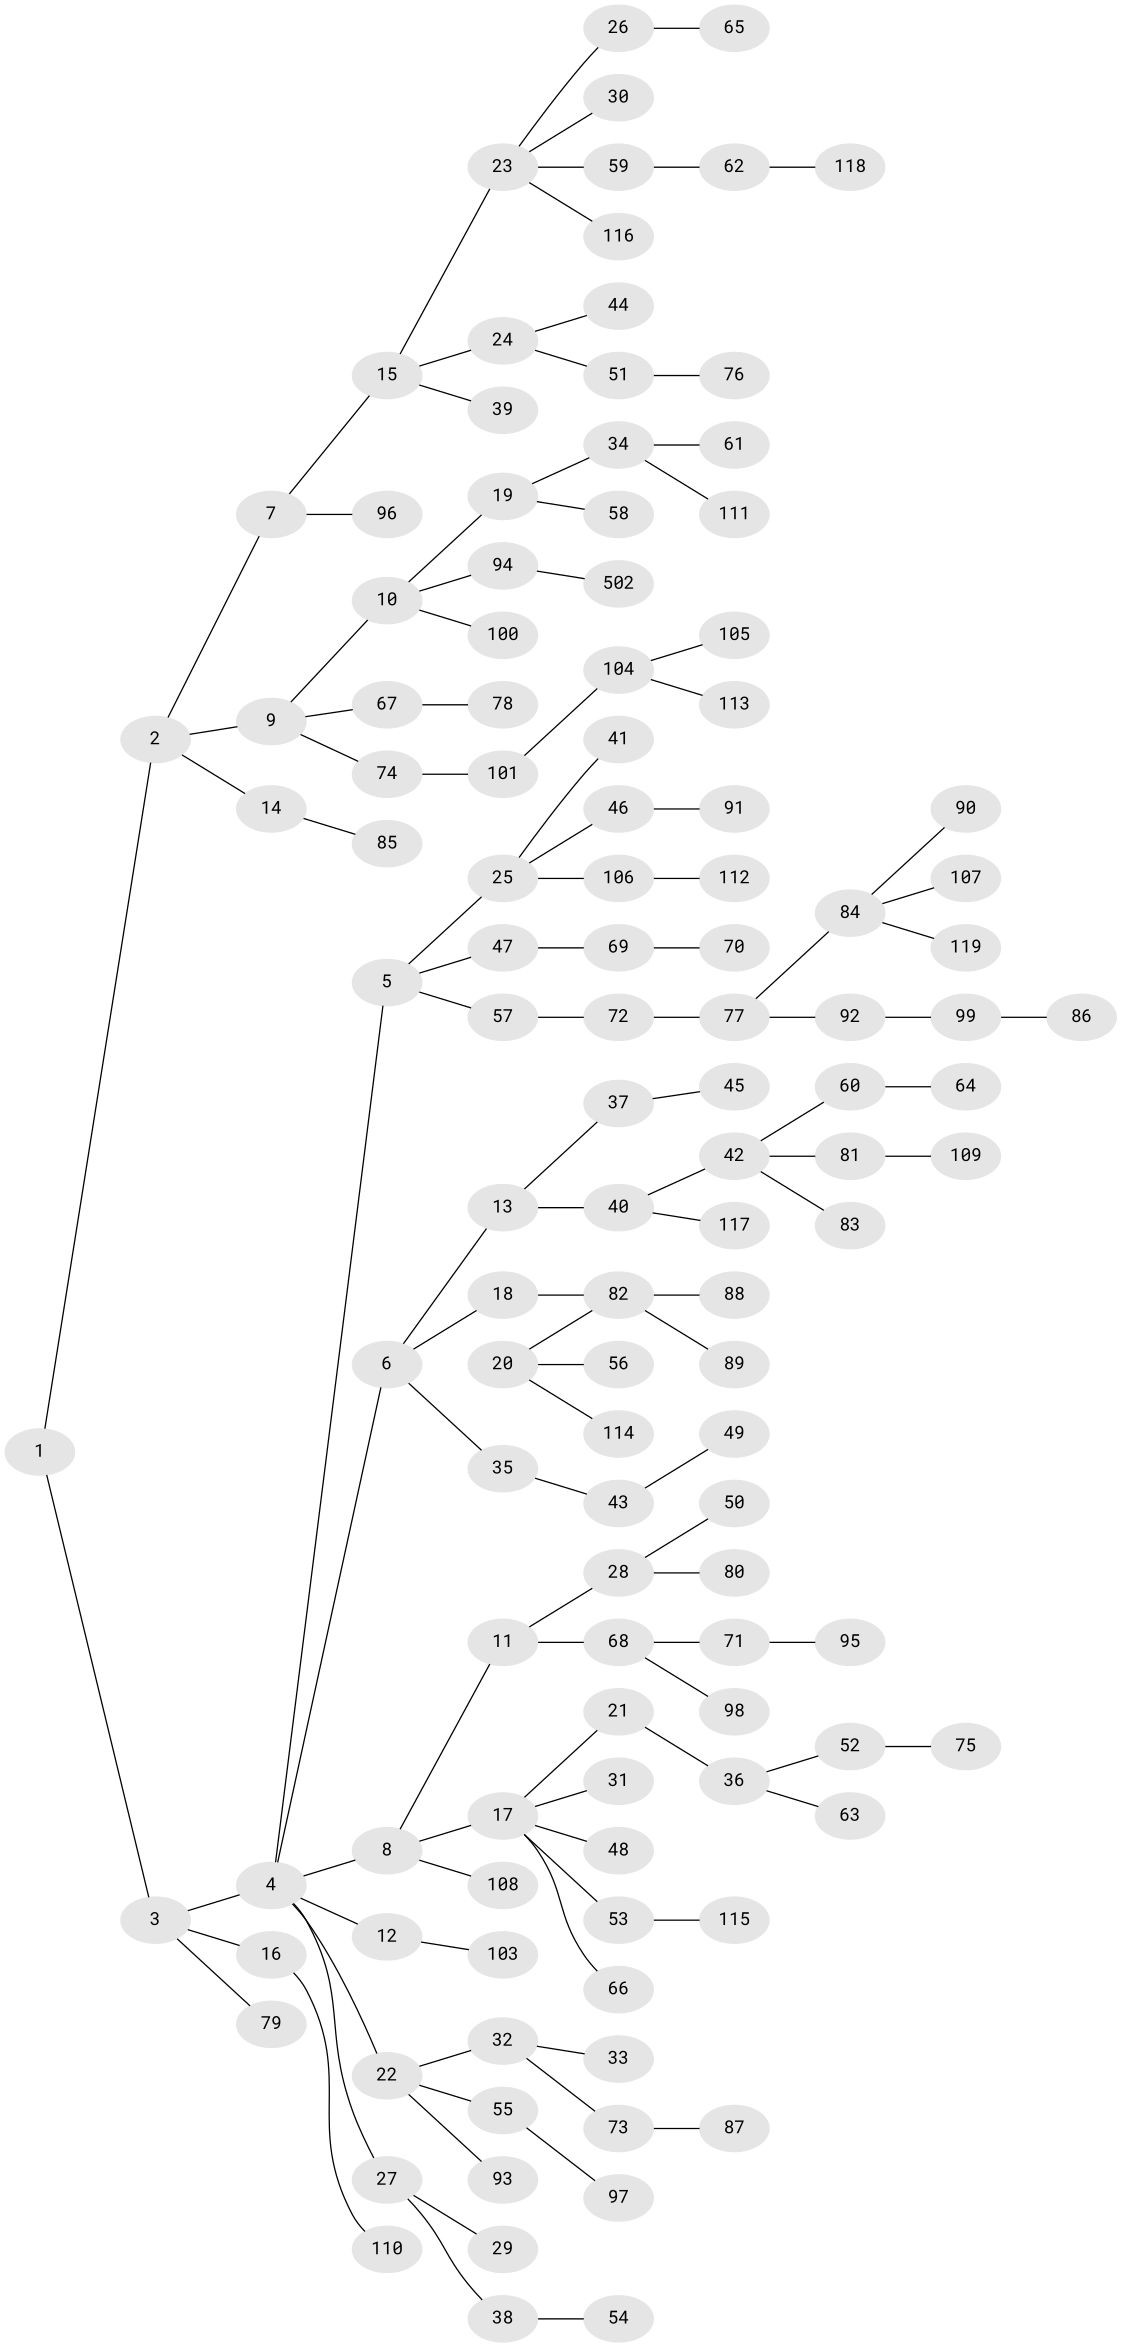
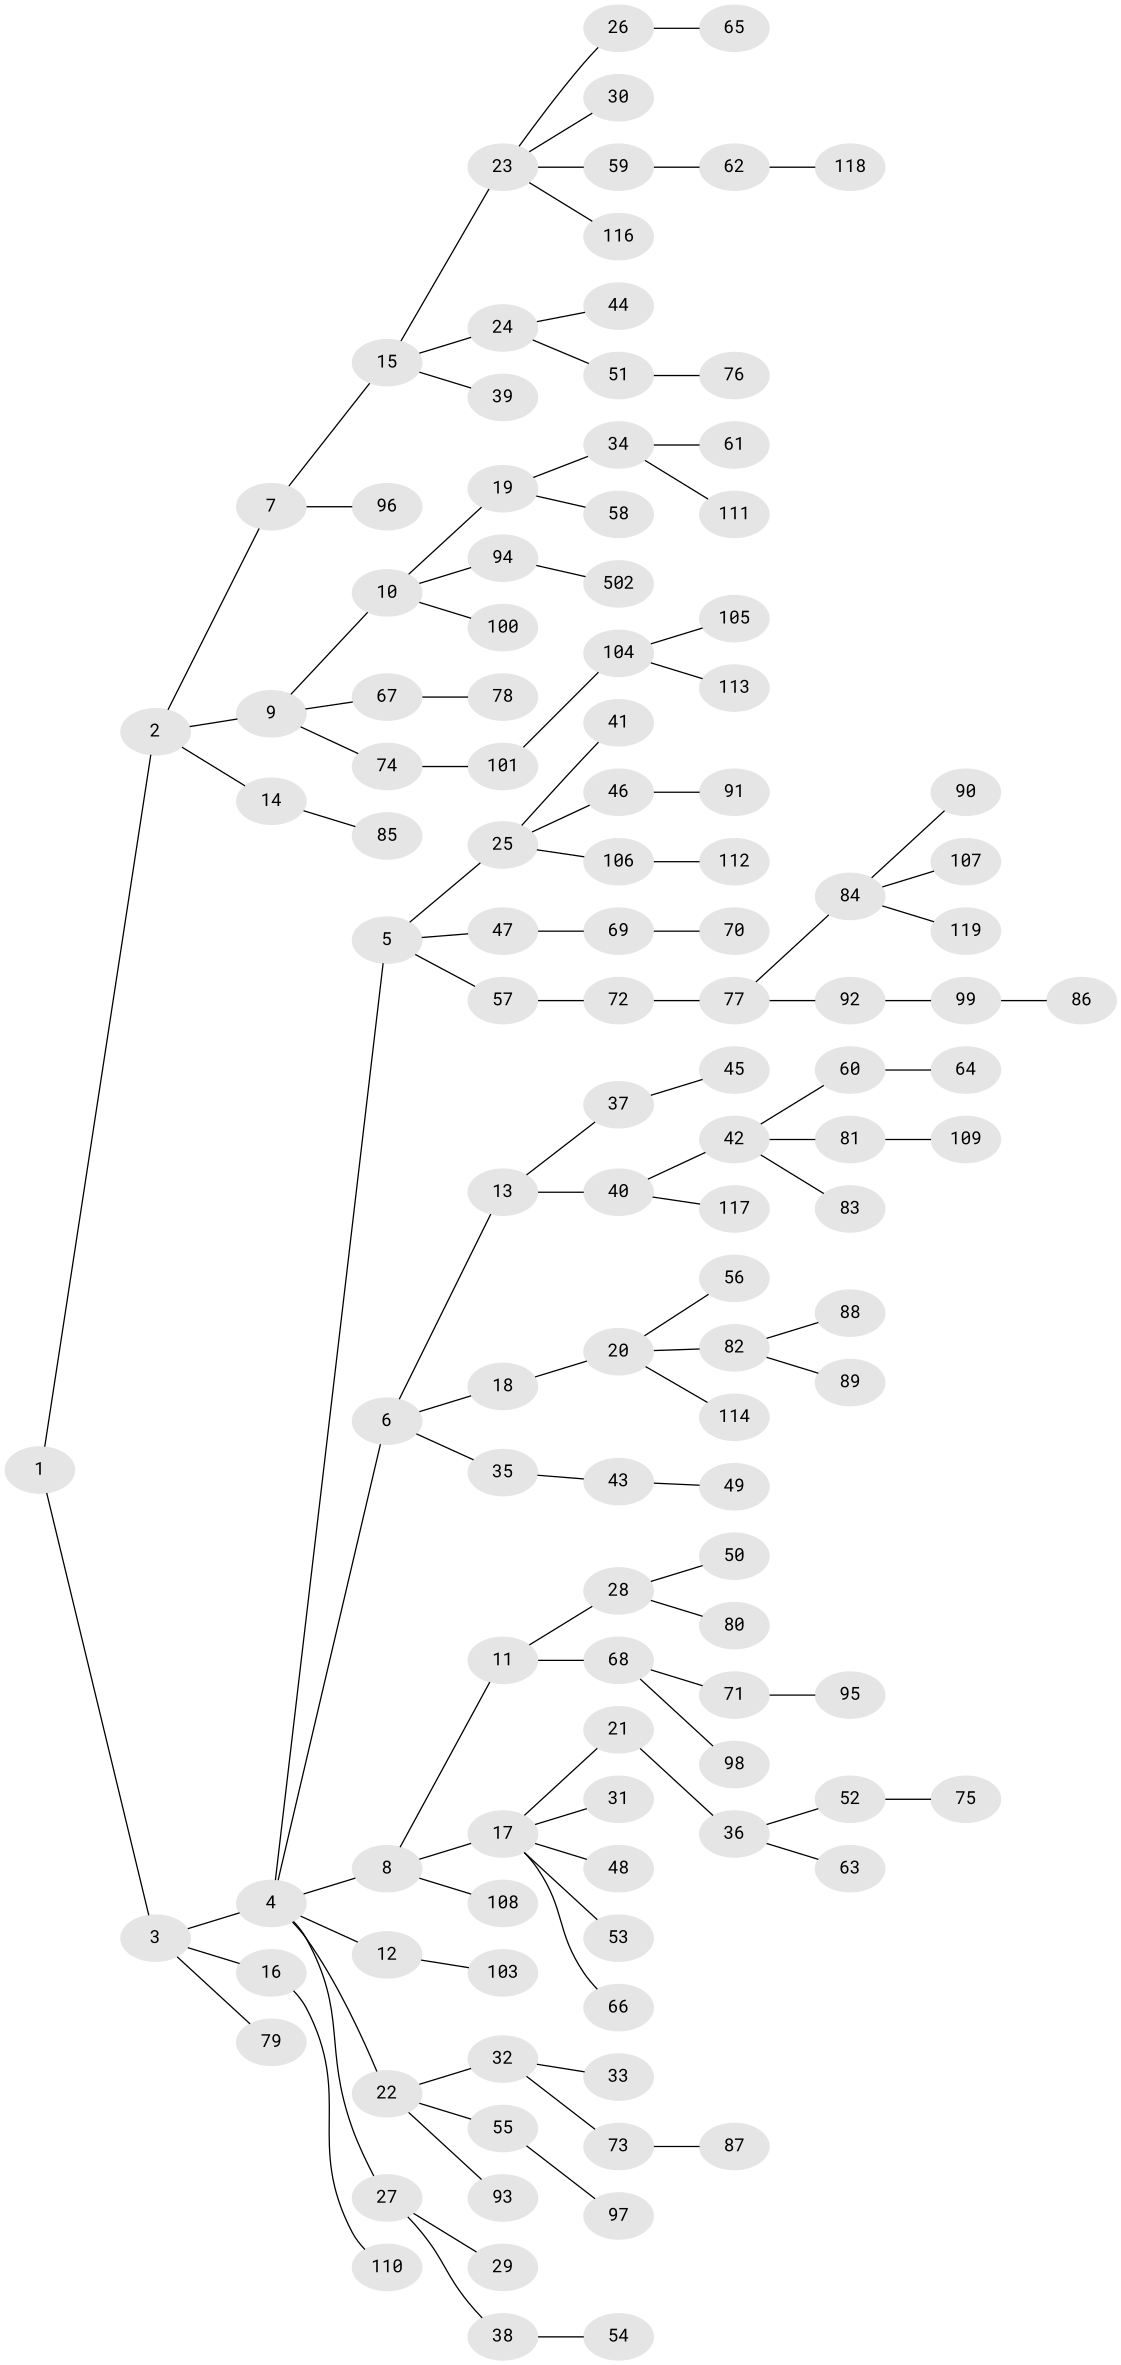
  graph {
    fontname="Roboto Mono"
    rankdir=LR
    node [color=gray90 fontname="Roboto Mono" style=filled]
    edge [fontname="Roboto Mono"]
    1
    2
    3
    7
    9
    14
    4
    16
    79
    15
    96
    10
    67
    74
    85
    5
    6
    8
    12
    22
    27
    110
    25
    47
    57
    13
    18
    35
    11
    17
    108
    103
    32
    55
    93
    29
    38
    41
    46
    106
    69
    72
    37
    40
    20
    43
    23
    24
    39
    28
    68
    21
    31
    48
    53
    66
    19
    94
    100
    78
    101
    34
    58
    n64 [label=502]
    50
    80
    71
    98
    45
    42
    117
    26
    30
    59
    116
    44
    51
    36
-   115
    56
    82
    114
    61
    111
    88
    89
    52
    63
    33
    73
    97
    65
    62
    76
    91
    112
    54
    87
    49
    75
    60
    81
    83
    64
    109
    70
    77
    118
    95
    84
    92
    104
    90
    107
    119
    99
    86
    105
    113
    1 -- 2
    1 -- 3
    2 -- 7
    2 -- 9
    2 -- 14
    3 -- 4
    3 -- 16
    3 -- 79
    7 -- 15
    7 -- 96
    9 -- 10
    9 -- 67
    9 -- 74
    14 -- 85
    4 -- 5
    4 -- 6
    4 -- 8
    4 -- 12
    4 -- 22
    4 -- 27
    16 -- 110
    15 -- 23
    15 -- 24
    15 -- 39
    10 -- 19
    10 -- 94
    10 -- 100
    67 -- 78
    74 -- 101
    5 -- 25
    5 -- 47
    5 -- 57
    6 -- 13
    6 -- 18
    6 -- 35
    8 -- 11
    8 -- 17
    8 -- 108
    12 -- 103
    22 -- 32
    22 -- 55
    22 -- 93
    27 -- 29
    27 -- 38
    25 -- 41
    25 -- 46
    25 -- 106
    47 -- 69
    57 -- 72
    13 -- 37
    13 -- 40
-   18 -- 82
+   18 -- 20
    35 -- 43
    11 -- 28
    11 -- 68
    17 -- 21
    17 -- 31
    17 -- 48
    17 -- 53
    17 -- 66
    32 -- 33
    32 -- 73
    55 -- 97
    38 -- 54
    46 -- 91
    106 -- 112
    69 -- 70
    72 -- 77
    37 -- 45
    40 -- 42
    40 -- 117
    20 -- 56
    20 -- 82
    20 -- 114
    43 -- 49
    23 -- 26
    23 -- 30
    23 -- 59
    23 -- 116
    24 -- 44
    24 -- 51
    28 -- 50
    28 -- 80
    68 -- 71
    68 -- 98
    21 -- 36
-   53 -- 115
    19 -- 34
    19 -- 58
    94 -- n64
    101 -- 104
    34 -- 61
    34 -- 111
    71 -- 95
    42 -- 60
    42 -- 81
    42 -- 83
    26 -- 65
    59 -- 62
    51 -- 76
    36 -- 52
    36 -- 63
    82 -- 88
    82 -- 89
    52 -- 75
    73 -- 87
    62 -- 118
    60 -- 64
    81 -- 109
    77 -- 84
    77 -- 92
    84 -- 90
    84 -- 107
    84 -- 119
    92 -- 99
    104 -- 105
    104 -- 113
    99 -- 86
  }
